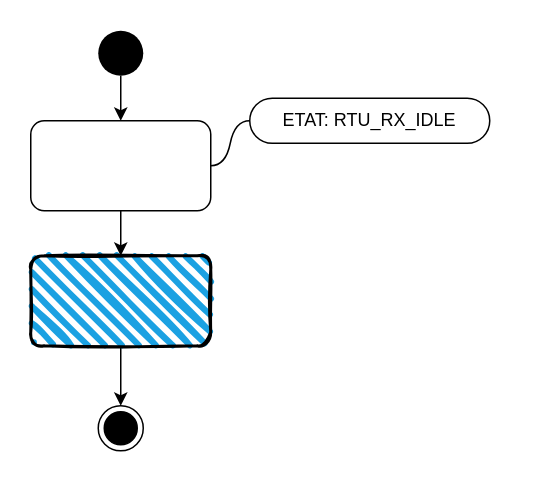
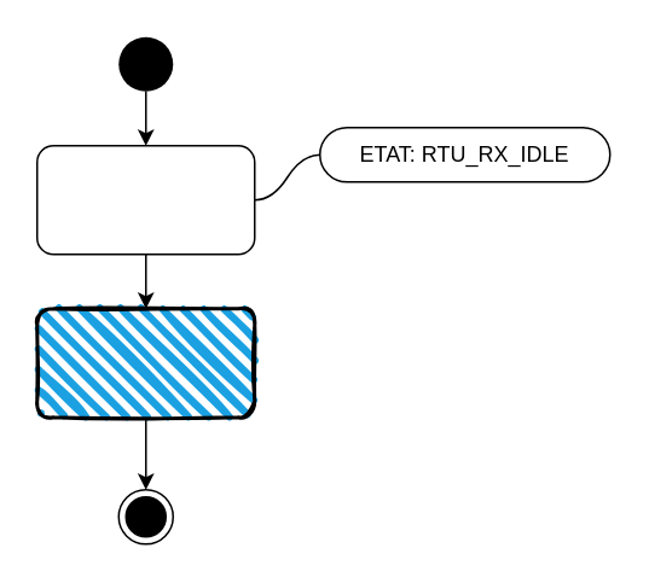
  <mxCell id="0" />
  <mxCell id="1" parent="0" />
  <mxCell id="2" style="edgeStyle=none;html=1;exitX=0.5;exitY=1;exitDx=0;exitDy=0;entryX=0.5;entryY=0;entryDx=0;entryDy=0;" edge="1" parent="1" source="3" target="5"><mxGeometry relative="1" as="geometry" /></mxCell>
  <mxCell id="3" value="" style="rounded=1;whiteSpace=wrap;html=1;" vertex="1" parent="1"><mxGeometry x="20" y="80" width="120" height="60" as="geometry" /></mxCell>
  <mxCell id="4" style="edgeStyle=none;html=1;exitX=0.5;exitY=1;exitDx=0;exitDy=0;entryX=0.5;entryY=0;entryDx=0;entryDy=0;" edge="1" parent="1" source="5" target="9"><mxGeometry relative="1" as="geometry" /></mxCell>
  <mxCell id="5" value="" style="rounded=1;whiteSpace=wrap;html=1;strokeWidth=2;fillWeight=4;hachureGap=8;hachureAngle=45;fillColor=#1ba1e2;sketch=1;" vertex="1" parent="1"><mxGeometry x="20" y="170" width="120" height="60" as="geometry" /></mxCell>
  <mxCell id="6" value="" style="edgeStyle=elbowEdgeStyle;elbow=vertical;endArrow=classic;html=1;exitX=0.525;exitY=0.65;exitDx=0;exitDy=0;exitPerimeter=0;entryX=0.5;entryY=0;entryDx=0;entryDy=0;" edge="1" parent="1" target="3"><mxGeometry width="50" height="50" relative="1" as="geometry"><mxPoint x="80" y="50" as="sourcePoint" /><mxPoint x="316" y="20" as="targetPoint" /></mxGeometry></mxCell>
- <mxCell id="7" value="ETAT: RTU_RX_IDLE" style="whiteSpace=wrap;html=1;rounded=1;arcSize=50;align=center;verticalAlign=middle;strokeWidth=1;autosize=1;spacing=4;treeFolding=1;treeMoving=1;newEdgeStyle={&quot;edgeStyle&quot;:&quot;entityRelationEdgeStyle&quot;,&quot;startArrow&quot;:&quot;none&quot;,&quot;endArrow&quot;:&quot;none&quot;,&quot;segment&quot;:10,&quot;curved&quot;:1};" vertex="1" parent="1"><mxGeometry x="166" y="65" width="160" height="30" as="geometry" /></mxCell>
+ <mxCell id="7" value="ETAT: RTU_RX_IDLE" style="whiteSpace=wrap;html=1;rounded=1;arcSize=50;align=center;verticalAlign=middle;strokeWidth=1;autosize=1;spacing=4;treeFolding=1;treeMoving=1;newEdgeStyle={&quot;edgeStyle&quot;:&quot;entityRelationEdgeStyle&quot;,&quot;startArrow&quot;:&quot;none&quot;,&quot;endArrow&quot;:&quot;none&quot;,&quot;segment&quot;:10,&quot;curved&quot;:1};" vertex="1" parent="1"><mxGeometry x="176" y="70" width="160" height="30" as="geometry" /></mxCell>
  <mxCell id="8" value="" style="edgeStyle=entityRelationEdgeStyle;startArrow=none;endArrow=none;segment=10;curved=1;exitX=1;exitY=0.5;exitDx=0;exitDy=0;" edge="1" target="7" parent="1" source="3"><mxGeometry relative="1" as="geometry"><mxPoint x="140" y="110" as="sourcePoint" /></mxGeometry></mxCell>
  <mxCell id="9" value="" style="ellipse;html=1;shape=endState;fillColor=#000000;strokeColor=#000000;" vertex="1" parent="1"><mxGeometry x="65" y="270" width="30" height="30" as="geometry" /></mxCell>
  <mxCell id="10" value="" style="ellipse;fillColor=#000000;strokeColor=none;" vertex="1" parent="1"><mxGeometry x="65" y="20" width="30" height="30" as="geometry" /></mxCell>
